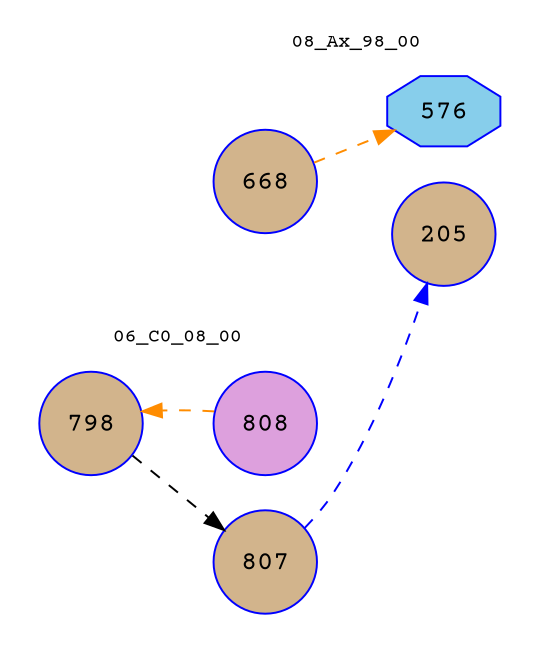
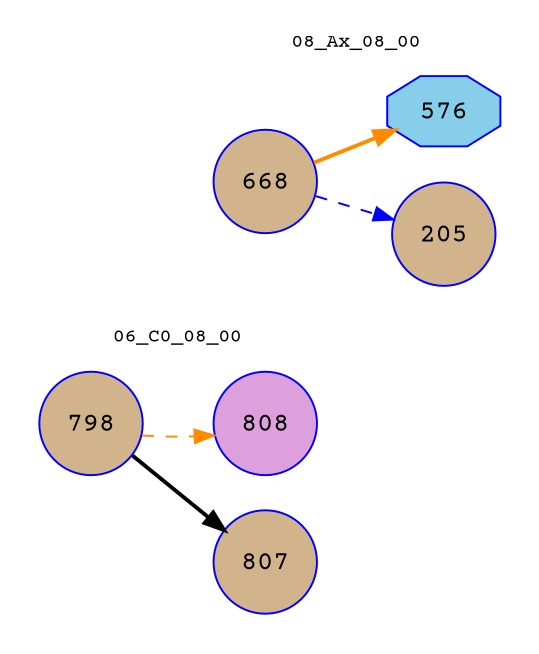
  digraph {
    fontname="Courier Prime"
    rankdir=LR
    node [color=blue fillcolor=tan fontname="Courier Prime" shape=circle style=filled]
    edge [color=darkorange fontname="Courier Prime" style=bold]
    n1 [label=668]
    n2 [fillcolor=skyblue label=576 shape=octagon]
    n3 [label=205]
    n4 [label=798]
    n5 [label=807]
    n6 [fillcolor=plum label=808]
    subgraph cluster_1 {
      color=white
      fontsize=10
-     label="08_Ax_98_00"
+     label="08_Ax_08_00"
      n1
      n2
      n3
    }
    subgraph cluster_2 {
      color=white
      fontsize=10
      label="06_C0_08_00"
      n4
      n5
      n6
    }
-   n1 -> n2 [style=dashed]
-   n5 -> n3 [color=blue style=dashed]
-   n4 -> n5 [color=black style=dashed]
-   n6 -> n4 [style=dashed]
+   n1 -> n2
+   n1 -> n3 [color=blue style=dashed]
+   n4 -> n5 [color=black]
+   n4 -> n6 [style=dashed]
  }
